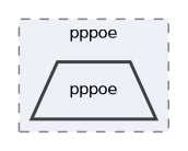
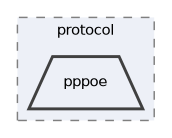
  digraph {
    compound=true
    rankdir=LR
    n1 [color=grey25 fillcolor="#edf0f7" fontname=Helvetica fontsize=10 label=pppoe shape=trapezium style="filled,bold,"]
    subgraph cluster_1 {
      bgcolor="#edf0f7"
      fontname=Helvetica
      fontsize=10
-     label=pppoe
+     label=protocol
      pencolor=grey50
      style="filled,dashed,"
      n1
    }
  }
